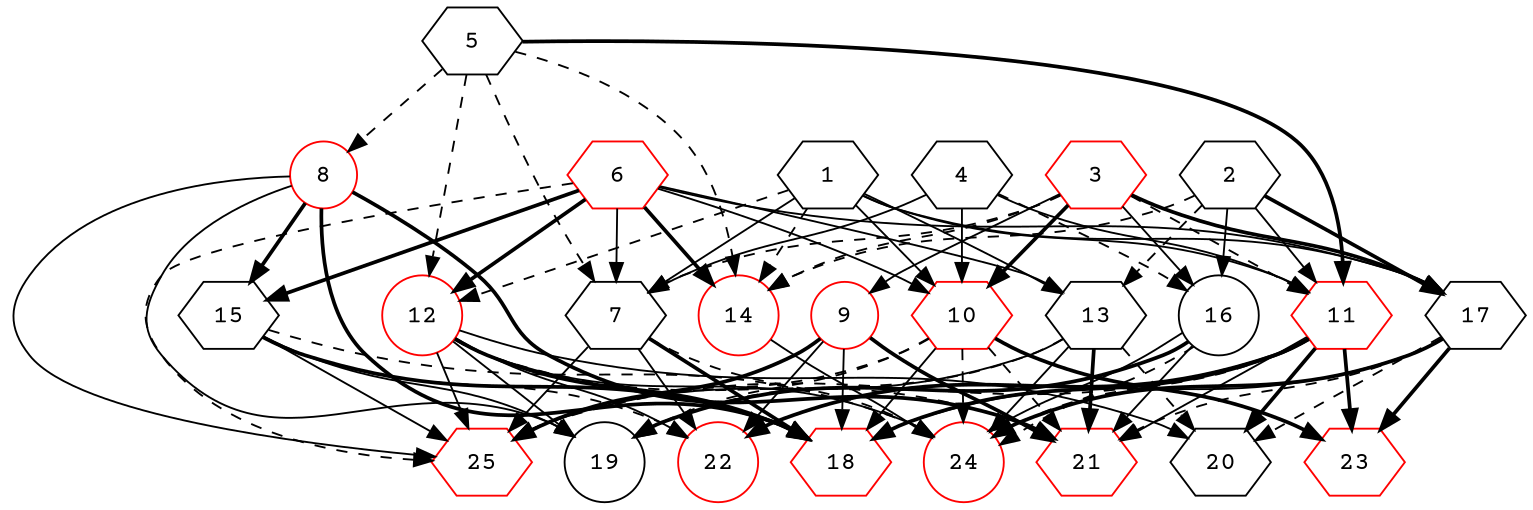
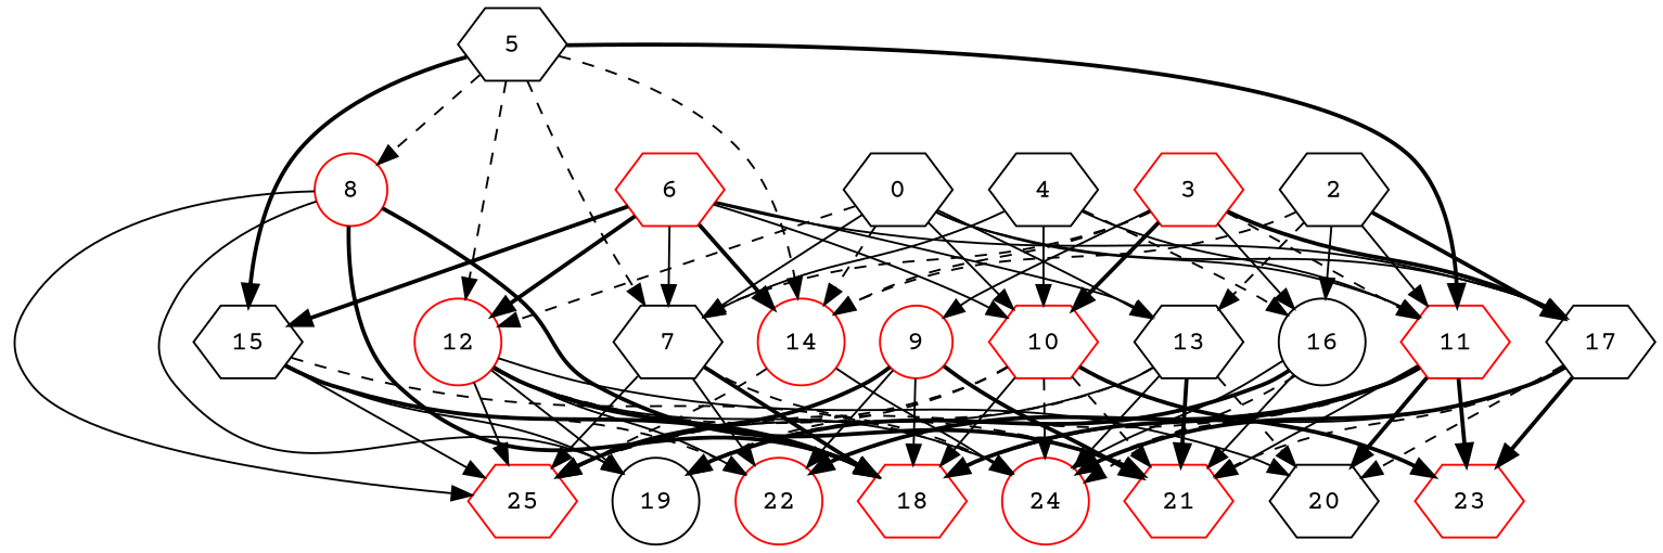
  digraph {
    fontname="Courier Prime"
    node [alpha=0.14 color=red fontname="Courier Prime" shape=hexagon]
    edge [fontname="Courier Prime" style=solid]
-   1 [alpha=0.19 color=black expect_size=9710592]
+   1 [alpha=0.19 color=black expect_size=9710592 label=0]
    7 [alpha=0.08 color=black expect_size=17757184]
    10 [expect_size=41714688]
    11 [expect_size=23446528]
    12 [alpha=0.12 expect_size=21518336 shape=circle]
    13 [alpha=0.09 color=black expect_size=42539008]
    14 [alpha=0.12 expect_size=27516928 shape=circle]
    17 [alpha=0.02 color=black expect_size=10376192]
    18 [alpha=0.07 expect_size=30262272]
    22 [alpha=0.16 expect_size=6462464 shape=circle]
    24 [expect_size=9627648 shape=circle]
    25 [alpha=0.06 expect_size=37803008]
    19 [alpha=0.09 color=black expect_size=42254336 shape=circle]
    21 [alpha=0.04 expect_size=21519360]
    23 [alpha=0.08 expect_size=34416640]
    20 [alpha=0.16 color=black expect_size=36570112]
    2 [alpha=0.09 color=black expect_size=14084096]
    16 [alpha=0.18 color=black expect_size=26657792 shape=circle]
    3 [expect_size=5528576]
    9 [alpha=0.18 expect_size=36586496 shape=circle]
    4 [alpha=0.08 color=black expect_size=37030912]
    5 [alpha=0.11 color=black expect_size=20512768]
    8 [alpha=0.05 expect_size=47930368 shape=circle]
    15 [alpha=0.09 color=black expect_size=47472640]
    6 [alpha=0.13 expect_size=22370304]
    1 -> 7
    1 -> 10
    1 -> 11
    1 -> 12 [style=dashed]
    1 -> 13
    1 -> 14 [style=dashed]
    1 -> 17
    7 -> 18 [style=bold]
    7 -> 22
    7 -> 24 [style=dashed]
    7 -> 25
    10 -> 18
    10 -> 24 [style=dashed]
    10 -> 25 [style=dashed]
    10 -> 19 [style=dashed]
    10 -> 21 [style=dashed]
    10 -> 23 [style=bold]
    11 -> 18 [style=bold]
    11 -> 22 [style=bold]
    11 -> 24 [style=dashed]
    11 -> 25 [style=dashed]
    11 -> 21
    11 -> 23 [style=bold]
    11 -> 20 [style=bold]
    12 -> 18 [style=bold]
    12 -> 22
    12 -> 24
    12 -> 25
    12 -> 19
    12 -> 21 [style=dashed]
    12 -> 20
    13 -> 24
    13 -> 25
    13 -> 19 [style=dashed]
    13 -> 21 [style=bold]
    13 -> 20 [style=dashed]
    14 -> 24
-   6 -> 25 [style=dashed]
+   14 -> 25 [style=dashed]
    17 -> 18
    17 -> 24 [style=bold]
    17 -> 21 [style=dashed]
    17 -> 23 [style=bold]
    17 -> 20 [style=dashed]
    2 -> 11
    2 -> 13 [style=dashed]
    2 -> 14 [style=dashed]
    2 -> 17 [style=bold]
    2 -> 16
    16 -> 24
    16 -> 24 [style=dashed]
    16 -> 19 [style=bold]
    16 -> 21
    3 -> 7 [style=dashed]
    3 -> 10 [style=bold]
    3 -> 11 [style=dashed]
    3 -> 14 [style=dashed]
    3 -> 17 [style=bold]
    3 -> 16
    3 -> 9
    9 -> 18
    9 -> 22
    9 -> 25 [style=bold]
    9 -> 21 [style=bold]
    4 -> 7
    4 -> 10
    4 -> 11
    4 -> 16 [style=dashed]
    5 -> 7 [style=dashed]
    5 -> 11 [style=bold]
    5 -> 12 [style=dashed]
    5 -> 14 [style=dashed]
    5 -> 8 [style=dashed]
-   8 -> 15 [style=bold]
+   5 -> 15 [style=bold]
    8 -> 18 [style=bold]
    8 -> 25
    8 -> 19
    8 -> 21 [style=bold]
    15 -> 18 [style=bold]
    15 -> 22 [style=dashed]
    15 -> 24 [style=dashed]
    15 -> 25
    15 -> 19
    6 -> 7
    6 -> 10
    6 -> 12 [style=bold]
    6 -> 13
    6 -> 14 [style=bold]
    6 -> 17
    6 -> 15 [style=bold]
  }
